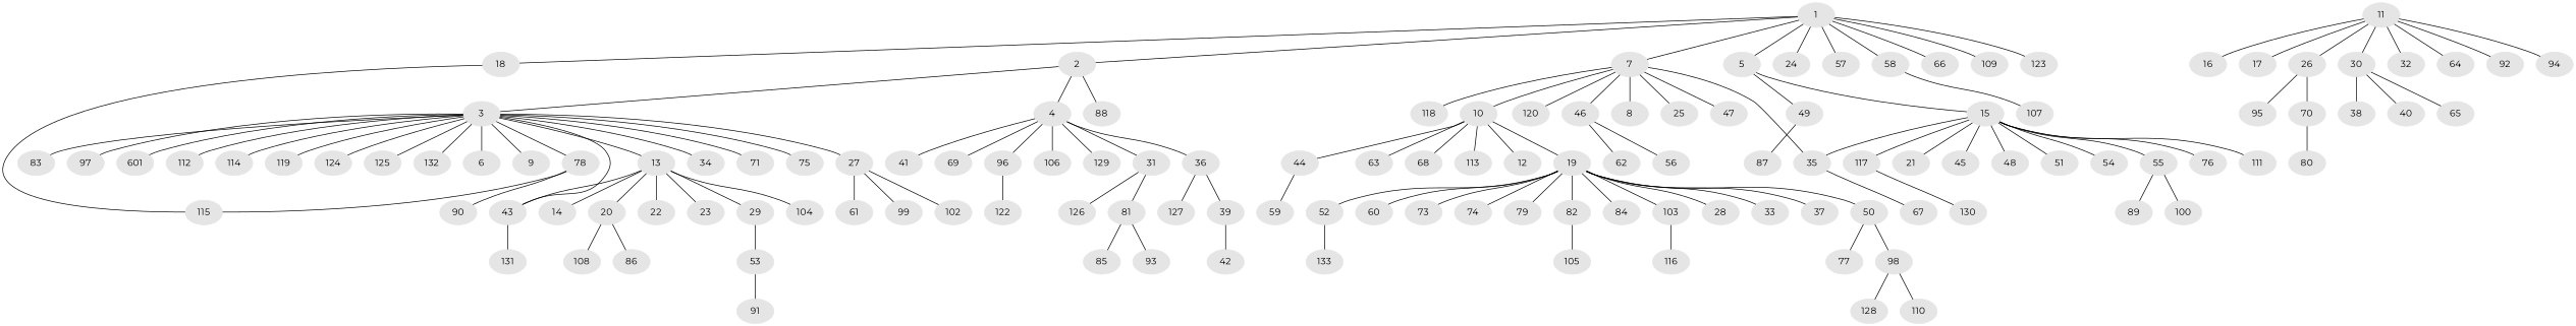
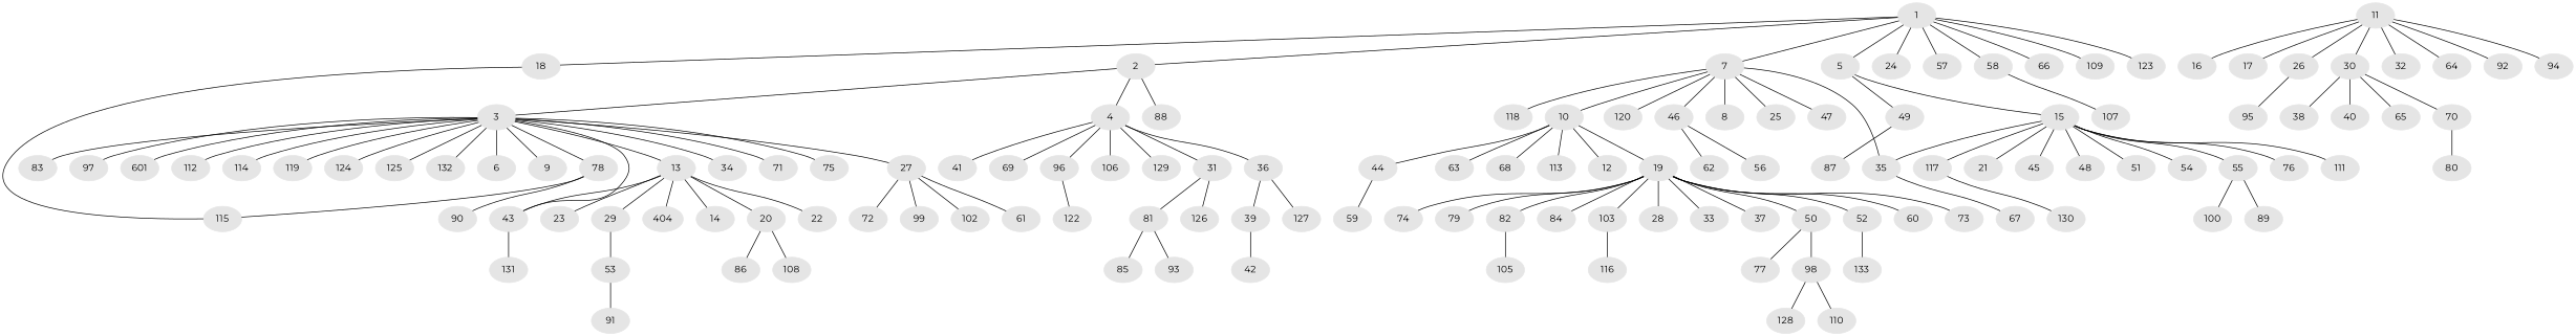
  graph {
    fontname=Montserrat
    node [color=gray90 fontname=Montserrat style=filled]
    edge [fontname=Montserrat]
    1
    2
    5
    7
    18
    24
    57
    58
    66
    109
    123
    3
    4
    88
    15
    49
    8
    10
    25
    35
    46
    47
    118
    120
    115
    107
    6
    9
    13
    27
    34
    43
    71
    75
    78
    83
    97
    n38 [label=601]
    112
    114
    119
    124
    125
    132
    31
    36
    41
    69
    96
    106
    129
    11
    16
    17
    26
    30
    32
    64
    92
    94
    14
    20
    22
    23
    29
-   104
+   104 [label=404]
    61
+   72
    99
    102
    131
    90
    81
    126
    39
    127
    122
    21
    45
    48
    51
    54
    55
    76
    111
    117
    87
    12
    19
    44
    63
    68
    113
    67
    56
    62
    28
    33
    37
    50
    52
    60
    73
    74
    79
    82
    84
    103
    59
    95
    38
    40
    65
    70
    86
    108
    53
    89
    100
    130
    77
    98
    133
    105
    116
    91
    80
    85
    93
    42
    110
    128
    1 -- 2
    1 -- 5
    1 -- 7
    1 -- 18
    1 -- 24
    1 -- 57
    1 -- 58
    1 -- 66
    1 -- 109
    1 -- 123
    2 -- 3
    2 -- 4
    2 -- 88
    5 -- 15
    5 -- 49
    7 -- 8
    7 -- 10
    7 -- 25
    7 -- 35
    7 -- 46
    7 -- 47
    7 -- 118
    7 -- 120
    18 -- 115
    58 -- 107
    3 -- 6
    3 -- 9
    3 -- 13
    3 -- 27
    3 -- 34
    3 -- 43
    3 -- 71
    3 -- 75
    3 -- 78
    3 -- 83
    3 -- 97
    3 -- n38
    3 -- 112
    3 -- 114
    3 -- 119
    3 -- 124
    3 -- 125
    3 -- 132
    4 -- 31
    4 -- 36
    4 -- 41
    4 -- 69
    4 -- 96
    4 -- 106
    4 -- 129
    15 -- 35
    15 -- 21
    15 -- 45
    15 -- 48
    15 -- 51
    15 -- 54
    15 -- 55
    15 -- 76
    15 -- 111
    15 -- 117
    49 -- 87
    10 -- 12
    10 -- 19
    10 -- 44
    10 -- 63
    10 -- 68
    10 -- 113
    35 -- 67
    46 -- 56
    46 -- 62
    13 -- 43
    13 -- 14
    13 -- 20
    13 -- 22
    13 -- 23
    13 -- 29
    13 -- 104
    27 -- 61
+   27 -- 72
    27 -- 99
    27 -- 102
    43 -- 131
    78 -- 115
    78 -- 90
    31 -- 81
    31 -- 126
    36 -- 39
    36 -- 127
    96 -- 122
    11 -- 16
    11 -- 17
    11 -- 26
    11 -- 30
    11 -- 32
    11 -- 64
    11 -- 92
    11 -- 94
    26 -- 95
    30 -- 38
    30 -- 40
    30 -- 65
-   26 -- 70
+   30 -- 70
    20 -- 86
    20 -- 108
    29 -- 53
    81 -- 85
    81 -- 93
    39 -- 42
    55 -- 89
    55 -- 100
    117 -- 130
    19 -- 28
    19 -- 33
    19 -- 37
    19 -- 50
    19 -- 52
    19 -- 60
    19 -- 73
    19 -- 74
    19 -- 79
    19 -- 82
    19 -- 84
    19 -- 103
    44 -- 59
    50 -- 77
    50 -- 98
    52 -- 133
    82 -- 105
    103 -- 116
    70 -- 80
    53 -- 91
    98 -- 110
    98 -- 128
  }
